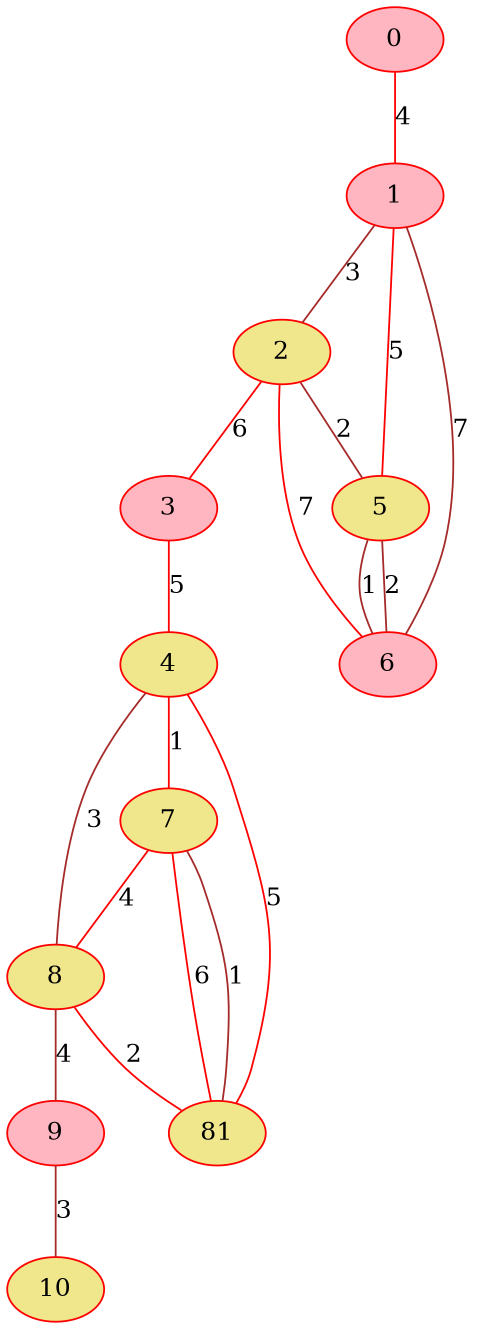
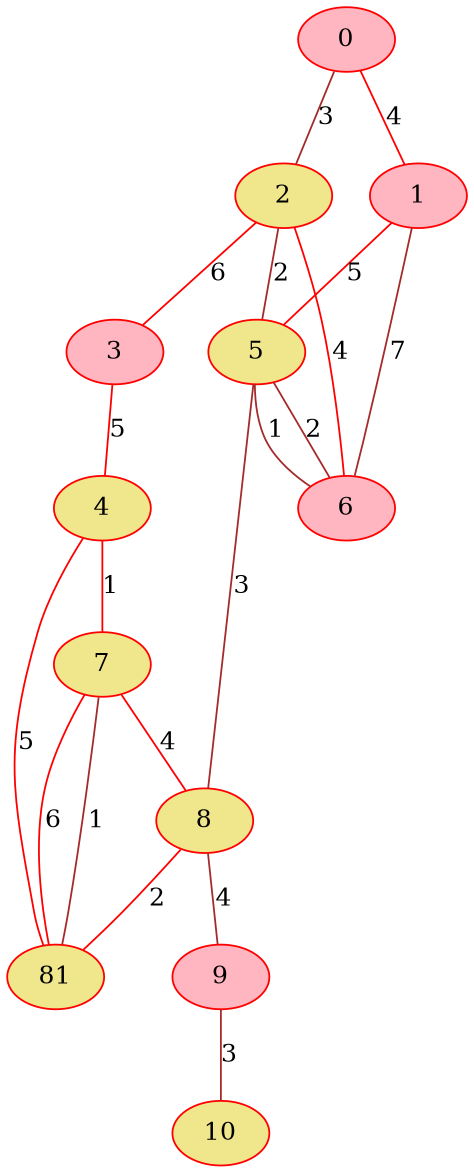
  graph {
    node [color=red fillcolor=khaki style=filled weight=1]
    edge [color=red]
    0 [fillcolor=lightpink]
    1 [fillcolor=lightpink]
    2
    5
    6 [fillcolor=lightpink]
    3 [fillcolor=lightpink]
    4
    7
    8
    n10 [label=81]
    9 [fillcolor=lightpink]
    10
    0 -- 1 [label=4]
-   1 -- 2 [color=brown label=3]
+   0 -- 2 [color=brown label=3]
    1 -- 5 [label=5]
    1 -- 6 [color=brown label=7]
    2 -- 5 [color=brown label=2]
-   2 -- 6 [label=7]
+   2 -- 6 [label=4]
    2 -- 3 [label=6]
    5 -- 6 [color=brown label=1]
    5 -- 6 [color=brown label=2]
    3 -- 4 [label=5]
    4 -- 7 [label=1]
-   4 -- 8 [color=brown label=3]
+   5 -- 8 [color=brown label=3]
    4 -- n10 [label=5]
    7 -- 8 [label=4]
    7 -- n10 [label=6]
    7 -- n10 [color=brown label=1]
    8 -- n10 [label=2]
    8 -- 9 [color=brown label=4]
    9 -- 10 [color=brown label=3]
  }
